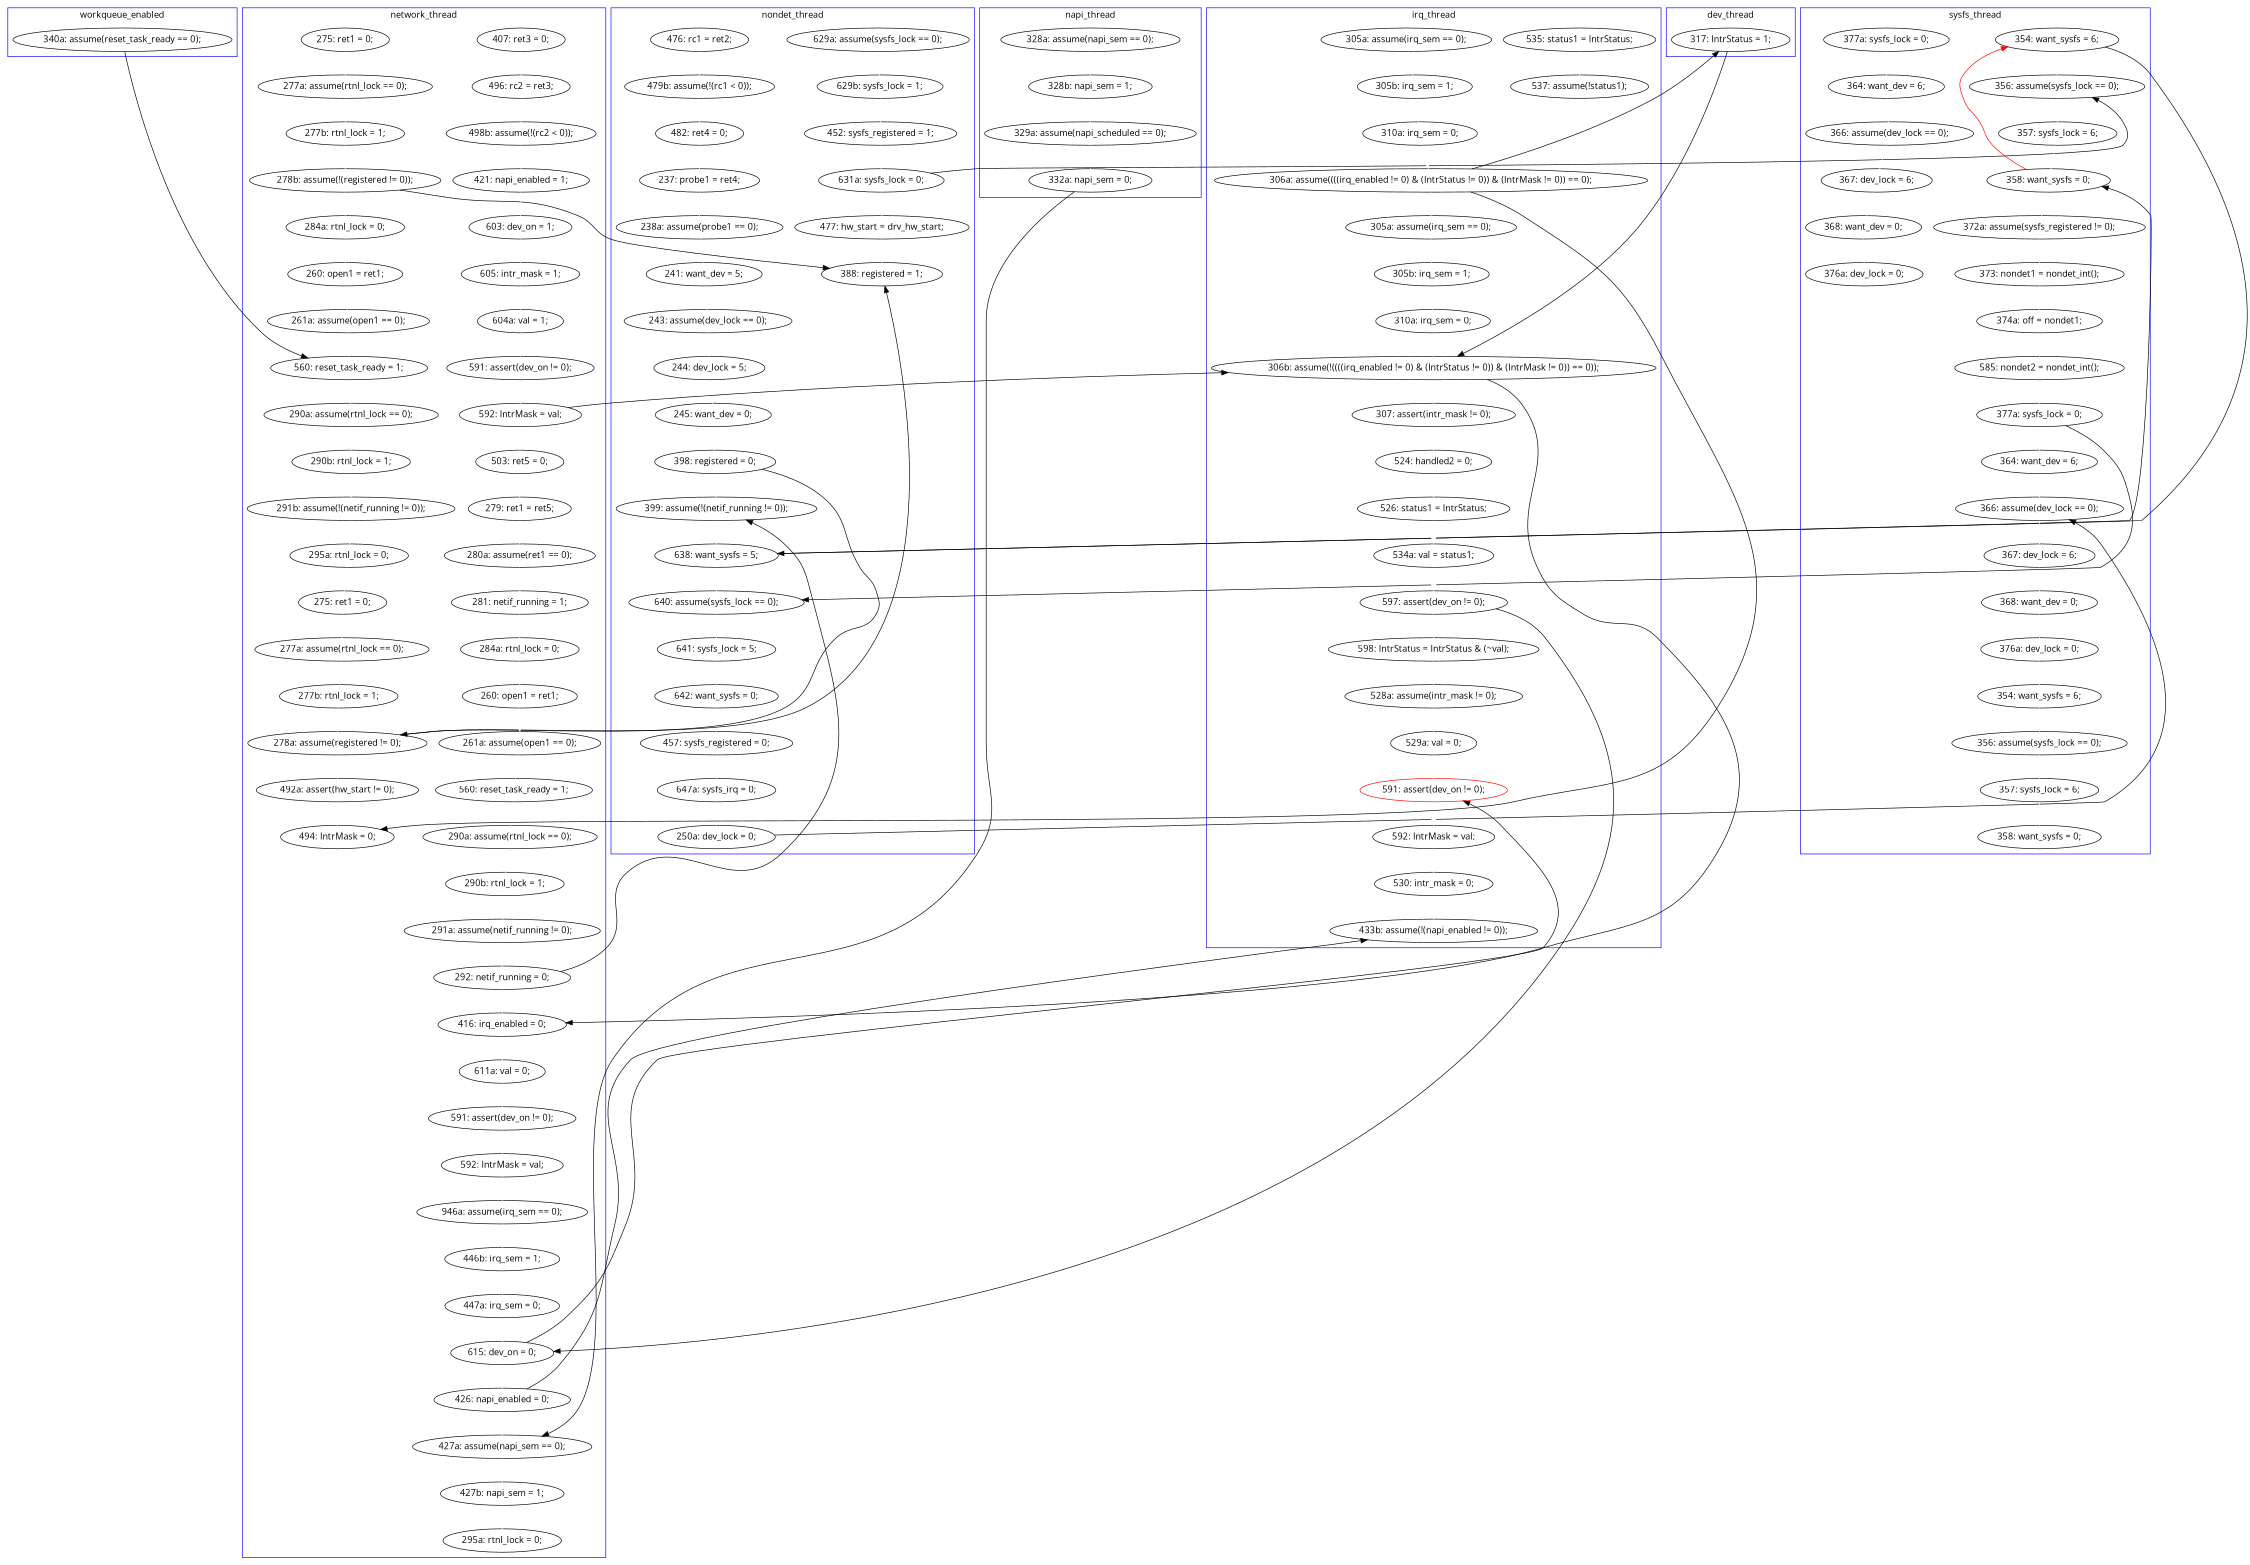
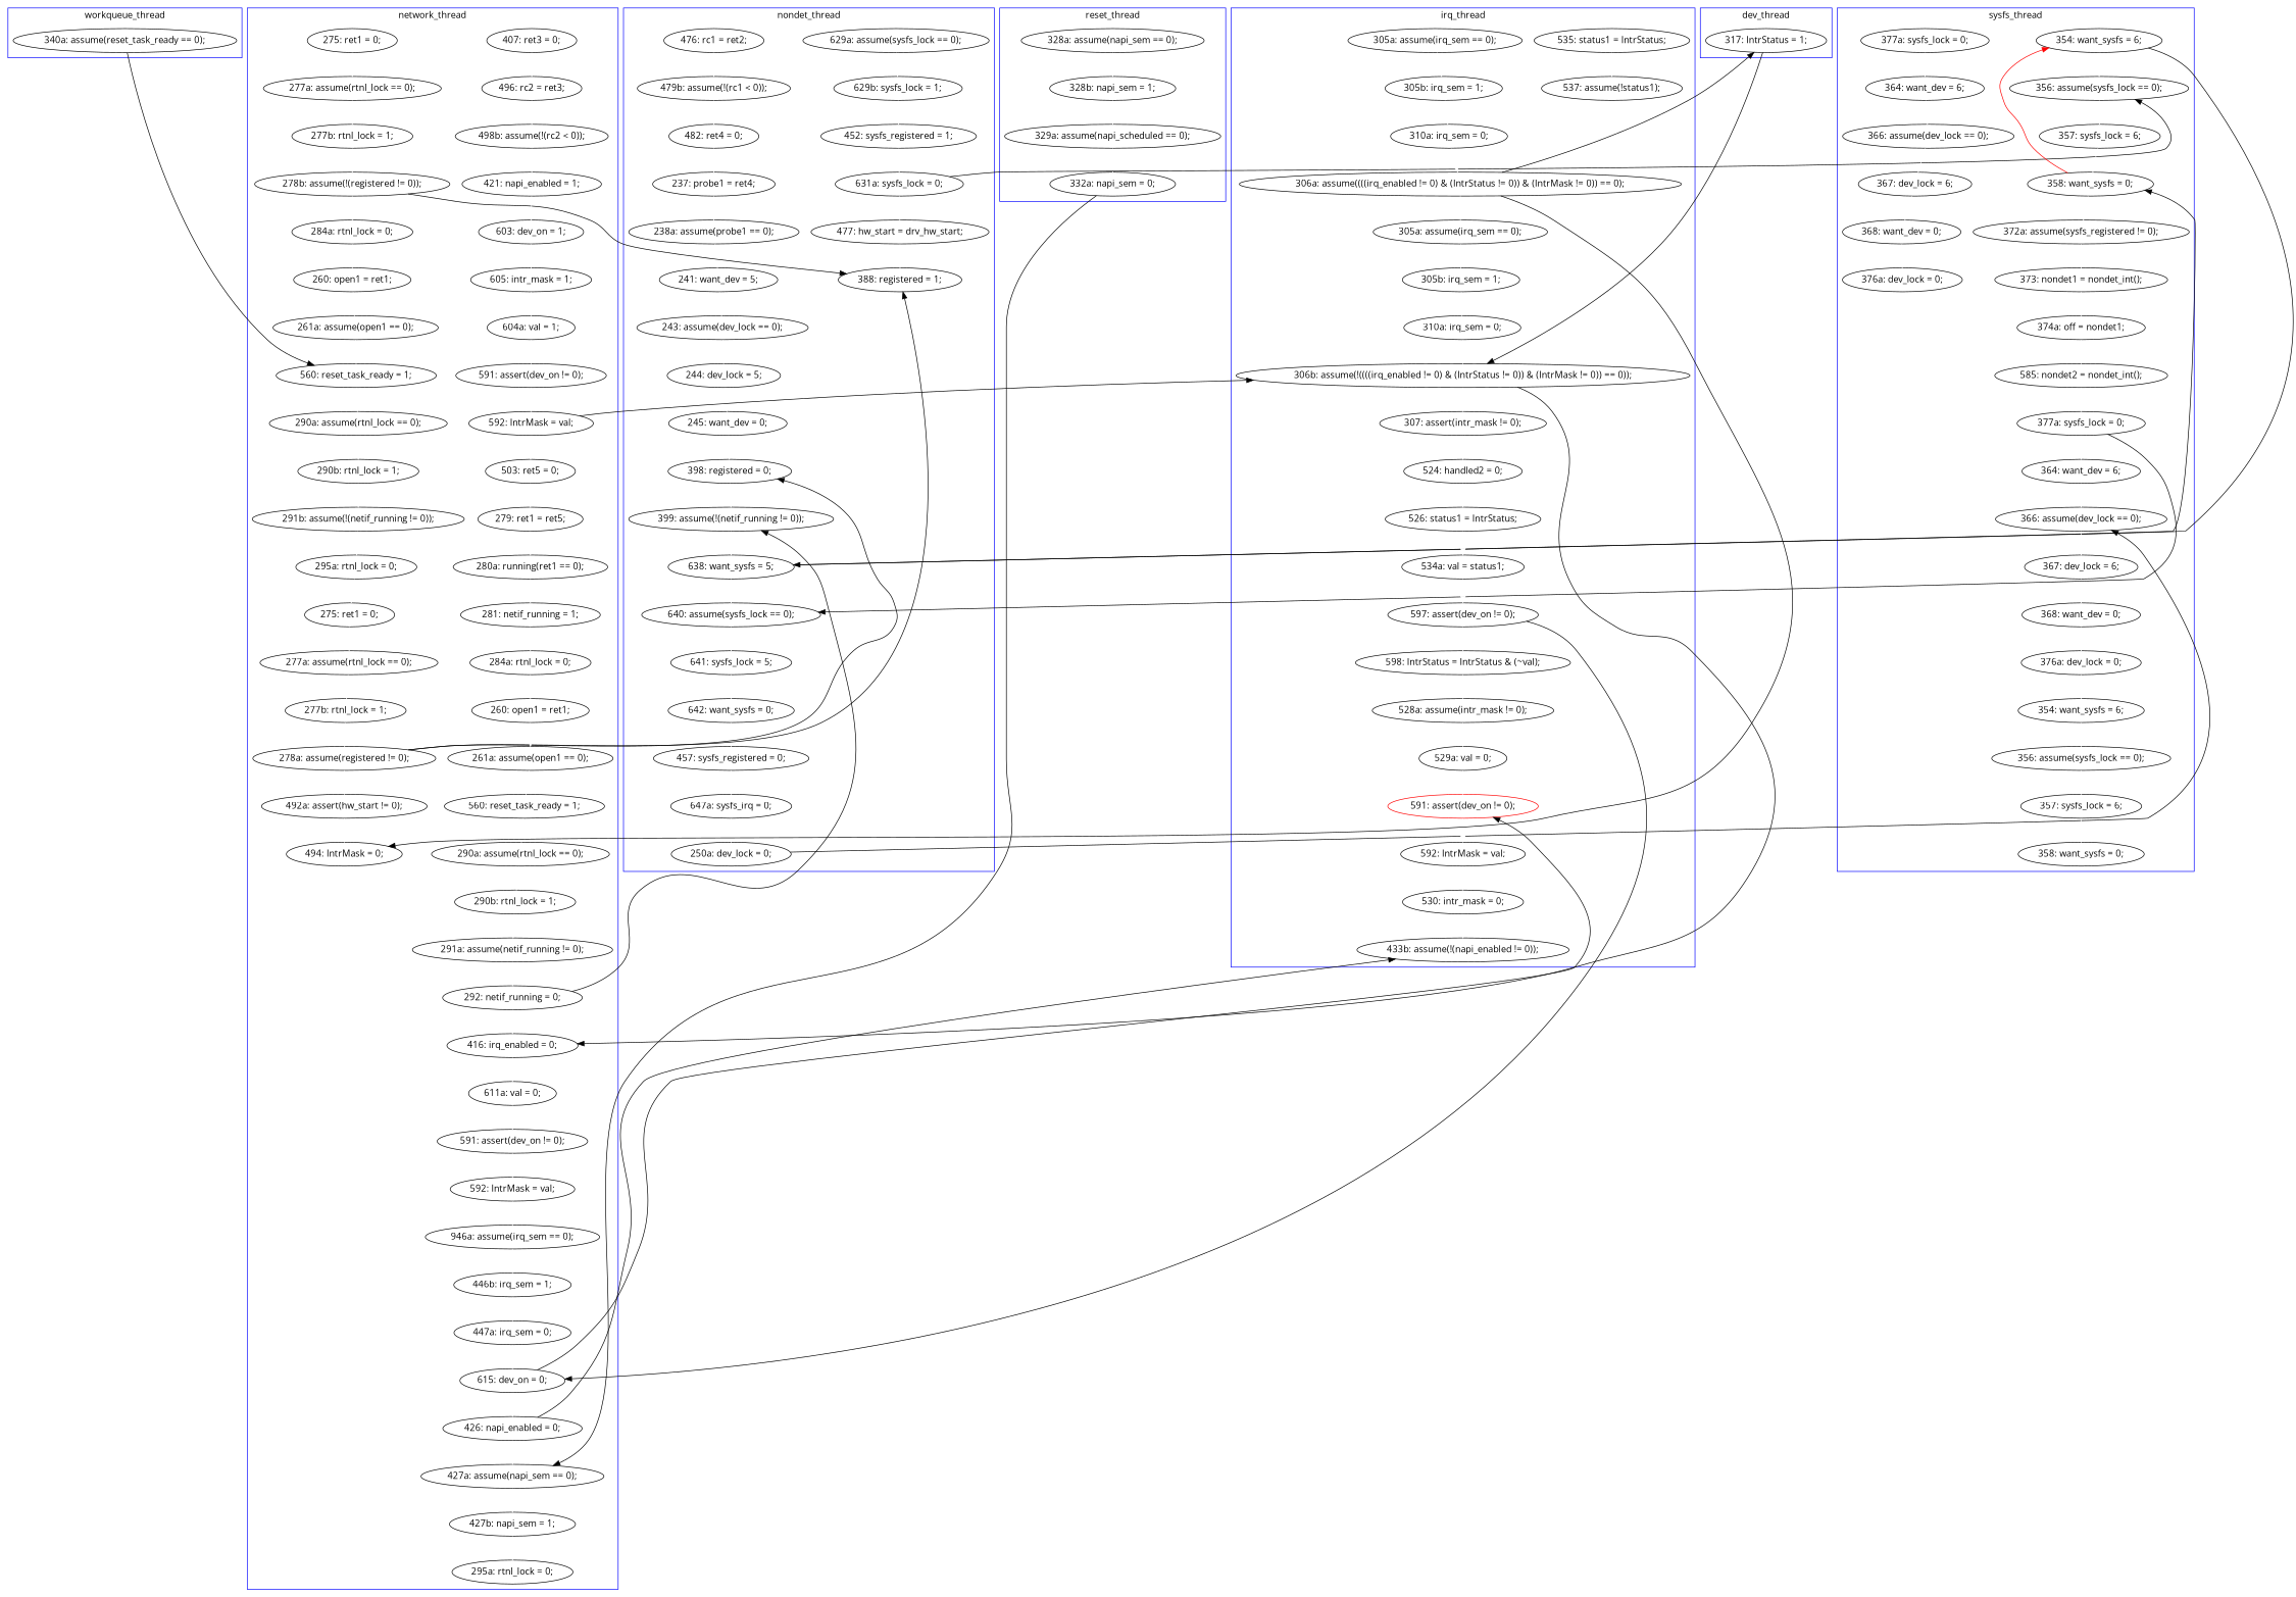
  digraph {
    fontname="Open Sans"
    node [fontname="Open Sans"]
    edge [color=white fontname="Open Sans" style=solid]
    n1 [label="340a: assume(reset_task_ready == 0);"]
    n2 [label="332a: napi_sem = 0;"]
    n3 [label="328a: assume(napi_sem == 0);"]
    n4 [label="328b: napi_sem = 1;"]
    n5 [label="329a: assume(napi_scheduled == 0);"]
    n6 [label="317: IntrStatus = 1;"]
    n7 [label="642: want_sysfs = 0;"]
    n8 [label="457: sysfs_registered = 0;"]
    n9 [label="477: hw_start = drv_hw_start;"]
    n10 [label="388: registered = 1;"]
    n11 [label="629a: assume(sysfs_lock == 0);"]
    n12 [label="629b: sysfs_lock = 1;"]
    n13 [label="482: ret4 = 0;"]
    n14 [label="237: probe1 = ret4;"]
    n15 [label="631a: sysfs_lock = 0;"]
    n16 [label="638: want_sysfs = 5;"]
    n17 [label="250a: dev_lock = 0;"]
    n18 [label="641: sysfs_lock = 5;"]
    n19 [label="241: want_dev = 5;"]
    n20 [label="243: assume(dev_lock == 0);"]
    n21 [label="452: sysfs_registered = 1;"]
    n22 [label="647a: sysfs_irq = 0;"]
    n23 [label="640: assume(sysfs_lock == 0);"]
    n24 [label="398: registered = 0;"]
    n25 [label="245: want_dev = 0;"]
    n26 [label="238a: assume(probe1 == 0);"]
    n27 [label="244: dev_lock = 5;"]
    n28 [label="399: assume(!(netif_running != 0));"]
    n29 [label="476: rc1 = ret2;"]
    n30 [label="479b: assume(!(rc1 < 0));"]
    n31 [label="357: sysfs_lock = 6;"]
    n32 [label="358: want_sysfs = 0;"]
    n33 [label="367: dev_lock = 6;"]
    n34 [label="368: want_dev = 0;"]
    n35 [label="357: sysfs_lock = 6;"]
    n36 [label="358: want_sysfs = 0;"]
    n37 [label="376a: dev_lock = 0;"]
    n38 [label="372a: assume(sysfs_registered != 0);"]
    n39 [label="373: nondet1 = nondet_int();"]
    n40 [label="354: want_sysfs = 6;"]
    n41 [label="366: assume(dev_lock == 0);"]
    n42 [label="364: want_dev = 6;"]
    n43 [label="366: assume(dev_lock == 0);"]
    n44 [label="374a: off = nondet1;"]
    n45 [label="585: nondet2 = nondet_int();"]
    n46 [label="377a: sysfs_lock = 0;"]
    n47 [label="356: assume(sysfs_lock == 0);"]
    n48 [label="356: assume(sysfs_lock == 0);"]
    n49 [label="377a: sysfs_lock = 0;"]
    n50 [label="367: dev_lock = 6;"]
    n51 [label="354: want_sysfs = 6;"]
    n52 [label="364: want_dev = 6;"]
    n53 [label="368: want_dev = 0;"]
    n54 [label="376a: dev_lock = 0;"]
    n55 [label="261a: assume(open1 == 0);"]
    n56 [label="560: reset_task_ready = 1;"]
    n57 [label="416: irq_enabled = 0;"]
    n58 [label="611a: val = 0;"]
    n59 [label="427a: assume(napi_sem == 0);"]
    n60 [label="427b: napi_sem = 1;"]
    n61 [label="592: IntrMask = val;"]
    n62 [label="946a: assume(irq_sem == 0);"]
    n63 [label="592: IntrMask = val;"]
    n64 [label="407: ret3 = 0;"]
    n65 [label="496: rc2 = ret3;"]
    n66 [label="446b: irq_sem = 1;"]
    n67 [label="284a: rtnl_lock = 0;"]
    n68 [label="260: open1 = ret1;"]
    n69 [label="277b: rtnl_lock = 1;"]
    n70 [label="278a: assume(registered != 0);"]
    n71 [label="591: assert(dev_on != 0);"]
    n72 [label="604a: val = 1;"]
    n73 [label="281: netif_running = 1;"]
    n74 [label="284a: rtnl_lock = 0;"]
    n75 [label="591: assert(dev_on != 0);"]
    n76 [label="560: reset_task_ready = 1;"]
    n77 [label="290a: assume(rtnl_lock == 0);"]
    n78 [label="494: IntrMask = 0;"]
    n79 [label="277a: assume(rtnl_lock == 0);"]
    n80 [label="277b: rtnl_lock = 1;"]
    n81 [label="278b: assume(!(registered != 0));"]
    n82 [label="492a: assert(hw_start != 0);"]
    n83 [label="447a: irq_sem = 0;"]
    n84 [label="290a: assume(rtnl_lock == 0);"]
    n85 [label="615: dev_on = 0;"]
    n86 [label="426: napi_enabled = 0;"]
    n87 [label="291a: assume(netif_running != 0);"]
    n88 [label="292: netif_running = 0;"]
    n89 [label="290b: rtnl_lock = 1;"]
    n90 [label="275: ret1 = 0;"]
    n91 [label="277a: assume(rtnl_lock == 0);"]
    n92 [label="503: ret5 = 0;"]
    n93 [label="279: ret1 = ret5;"]
    n94 [label="275: ret1 = 0;"]
    n95 [label="295a: rtnl_lock = 0;"]
    n96 [label="261a: assume(open1 == 0);"]
-   n97 [label="280a: assume(ret1 == 0);"]
+   n97 [label="280a: running(ret1 == 0);"]
    n98 [label="295a: rtnl_lock = 0;"]
    n99 [label="290b: rtnl_lock = 1;"]
    n100 [label="291b: assume(!(netif_running != 0));"]
    n101 [label="605: intr_mask = 1;"]
    n102 [label="498b: assume(!(rc2 < 0));"]
    n103 [label="421: napi_enabled = 1;"]
    n104 [label="603: dev_on = 1;"]
    n105 [label="260: open1 = ret1;"]
    n106 [label="597: assert(dev_on != 0);"]
    n107 [label="598: IntrStatus = IntrStatus & (~val);"]
    n108 [label="310a: irq_sem = 0;"]
    n109 [label="306b: assume(!((((irq_enabled != 0) & (IntrStatus != 0)) & (IntrMask != 0)) == 0));"]
    n110 [label="535: status1 = IntrStatus;"]
    n111 [label="537: assume(!status1);"]
    n112 [label="526: status1 = IntrStatus;"]
    n113 [label="534a: val = status1;"]
    n114 [label="307: assert(intr_mask != 0);"]
    n115 [label="524: handled2 = 0;"]
    n116 [label="305a: assume(irq_sem == 0);"]
    n117 [label="305b: irq_sem = 1;"]
    n118 [label="529a: val = 0;"]
    n119 [color=red label="591: assert(dev_on != 0);"]
    n120 [label="305a: assume(irq_sem == 0);"]
    n121 [label="305b: irq_sem = 1;"]
    n122 [label="306a: assume((((irq_enabled != 0) & (IntrStatus != 0)) & (IntrMask != 0)) == 0);"]
    n123 [label="433b: assume(!(napi_enabled != 0));"]
    n124 [label="530: intr_mask = 0;"]
    n125 [label="592: IntrMask = val;"]
    n126 [label="310a: irq_sem = 0;"]
    n127 [label="528a: assume(intr_mask != 0);"]
    subgraph cluster_1 {
      color=blue
-     label=workqueue_enabled
+     label=workqueue_thread
      n1
    }
    subgraph cluster_2 {
      color=blue
-     label=napi_thread
+     label=reset_thread
      n2
      n3
      n4
      n5
    }
    subgraph cluster_3 {
      color=blue
      label=dev_thread
      n6
    }
    subgraph cluster_4 {
      color=blue
      label=nondet_thread
      n7
      n8
      n9
      n10
      n11
      n12
      n13
      n14
      n15
      n16
      n17
      n18
      n19
      n20
      n21
      n22
      n23
      n24
      n25
      n26
      n27
      n28
      n29
      n30
    }
    subgraph cluster_5 {
      color=blue
      label=sysfs_thread
      n31
      n32
      n33
      n34
      n35
      n36
      n37
      n38
      n39
      n40
      n41
      n42
      n43
      n44
      n45
      n46
      n47
      n48
      n49
      n50
      n51
      n52
      n53
      n54
    }
    subgraph cluster_6 {
      color=blue
      label=network_thread
      n55
      n56
      n57
      n58
      n59
      n60
      n61
      n62
      n63
      n64
      n65
      n66
      n67
      n68
      n69
      n70
      n71
      n72
      n73
      n74
      n75
      n76
      n77
      n78
      n79
      n80
      n81
      n82
      n83
      n84
      n85
      n86
      n87
      n88
      n89
      n90
      n91
      n92
      n93
      n94
      n95
      n96
      n97
      n98
      n99
      n100
      n101
      n102
      n103
      n104
      n105
    }
    subgraph cluster_7 {
      color=blue
      label=irq_thread
      n106
      n107
      n108
      n109
      n110
      n111
      n112
      n113
      n114
      n115
      n116
      n117
      n118
      n119
      n120
      n121
      n122
      n123
      n124
      n125
      n126
      n127
    }
    n1 -> n76 [color=black constraint=false]
    n2 -> n59 [color=black constraint=false]
    n3 -> n4
    n4 -> n5
    n5 -> n2
    n6 -> n109 [color=black constraint=false]
    n7 -> n8
    n8 -> n22
    n9 -> n10
    n11 -> n12
    n12 -> n21
    n13 -> n14
    n14 -> n26
    n15 -> n9
    n15 -> n48 [color=black constraint=false]
    n16 -> n23
    n16 -> n32 [color=black constraint=false]
    n17 -> n41 [color=black constraint=false]
    n18 -> n7
    n19 -> n20
    n20 -> n27
    n21 -> n15
    n22 -> n17
    n23 -> n18
    n24 -> n28
    n25 -> n24
    n26 -> n19
    n27 -> n25
    n28 -> n16
    n29 -> n30
    n30 -> n13
    n31 -> n32
    n32 -> n38
    n32 -> n40 [color=red constraint=false]
    n33 -> n34
    n34 -> n37
    n35 -> n36
    n37 -> n51
    n38 -> n39
    n39 -> n44
    n40 -> n16 [color=black constraint=false]
    n40 -> n48
    n41 -> n33
    n42 -> n43
    n43 -> n50
    n44 -> n45
    n45 -> n46
    n46 -> n23 [color=black constraint=false]
    n46 -> n52
    n47 -> n35
    n48 -> n31
    n49 -> n42
    n50 -> n53
    n51 -> n47
    n52 -> n41
    n53 -> n54
    n55 -> n56
    n56 -> n77
    n57 -> n58
    n58 -> n75
    n59 -> n60
    n60 -> n95
    n61 -> n62
    n62 -> n66
    n63 -> n92
    n63 -> n109 [color=black constraint=false]
    n64 -> n65
    n65 -> n102
    n66 -> n83
    n67 -> n68
    n68 -> n96
    n69 -> n70
    n70 -> n10 [color=black constraint=false]
-   n24 -> n70 [color=black constraint=false]
+   n70 -> n24 [color=black constraint=false]
    n70 -> n82
    n71 -> n63
    n72 -> n71
    n73 -> n74
    n74 -> n105
    n75 -> n61
    n76 -> n84
    n77 -> n89
    n79 -> n80
    n80 -> n81
    n81 -> n10 [color=black constraint=false]
    n81 -> n67
    n82 -> n78
    n83 -> n85
    n84 -> n99
    n85 -> n86
    n85 -> n119 [color=black constraint=false]
    n86 -> n59
    n86 -> n123 [color=black constraint=false]
    n87 -> n88
    n88 -> n28 [color=black constraint=false]
    n88 -> n57
    n89 -> n87
    n90 -> n91
    n91 -> n69
    n92 -> n93
    n93 -> n97
    n94 -> n79
    n96 -> n76
    n97 -> n73
    n98 -> n90
    n99 -> n100
    n100 -> n98
    n101 -> n72
    n102 -> n103
    n103 -> n104
    n104 -> n101
    n105 -> n55
    n106 -> n85 [color=black constraint=false]
    n106 -> n107
    n107 -> n127
    n108 -> n109
    n109 -> n57 [color=black constraint=false]
    n109 -> n114
    n110 -> n111
    n112 -> n113
    n113 -> n106
    n114 -> n115
    n115 -> n112
    n116 -> n117
    n117 -> n108
    n118 -> n119
    n119 -> n125
    n120 -> n121
    n121 -> n126
    n122 -> n6 [color=black constraint=false]
    n122 -> n78 [color=black constraint=false]
    n122 -> n116
    n124 -> n123
    n125 -> n124
    n126 -> n122
    n127 -> n118
  }
